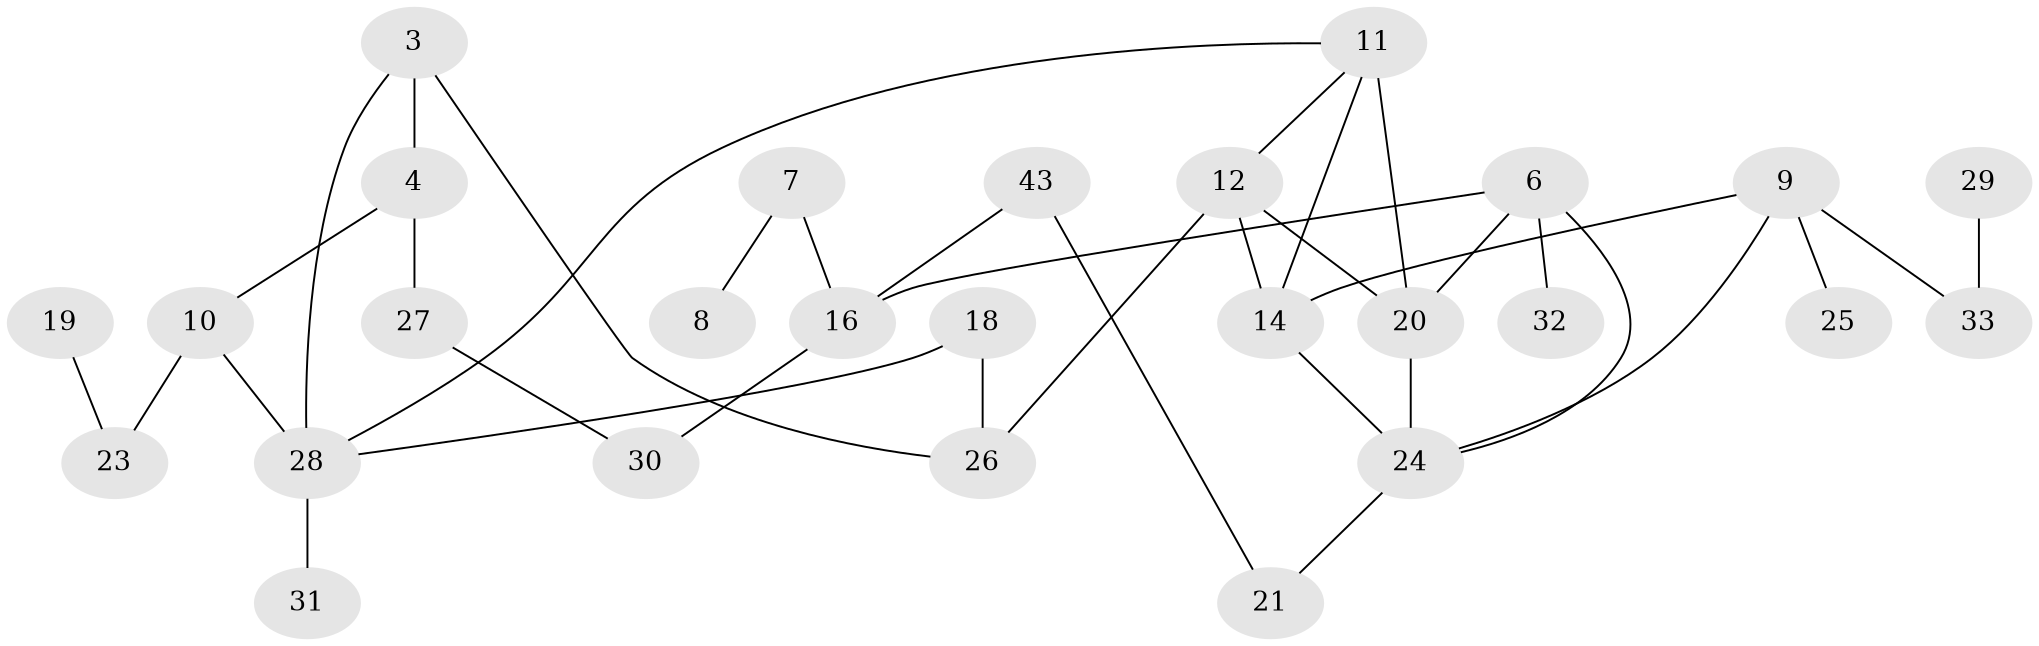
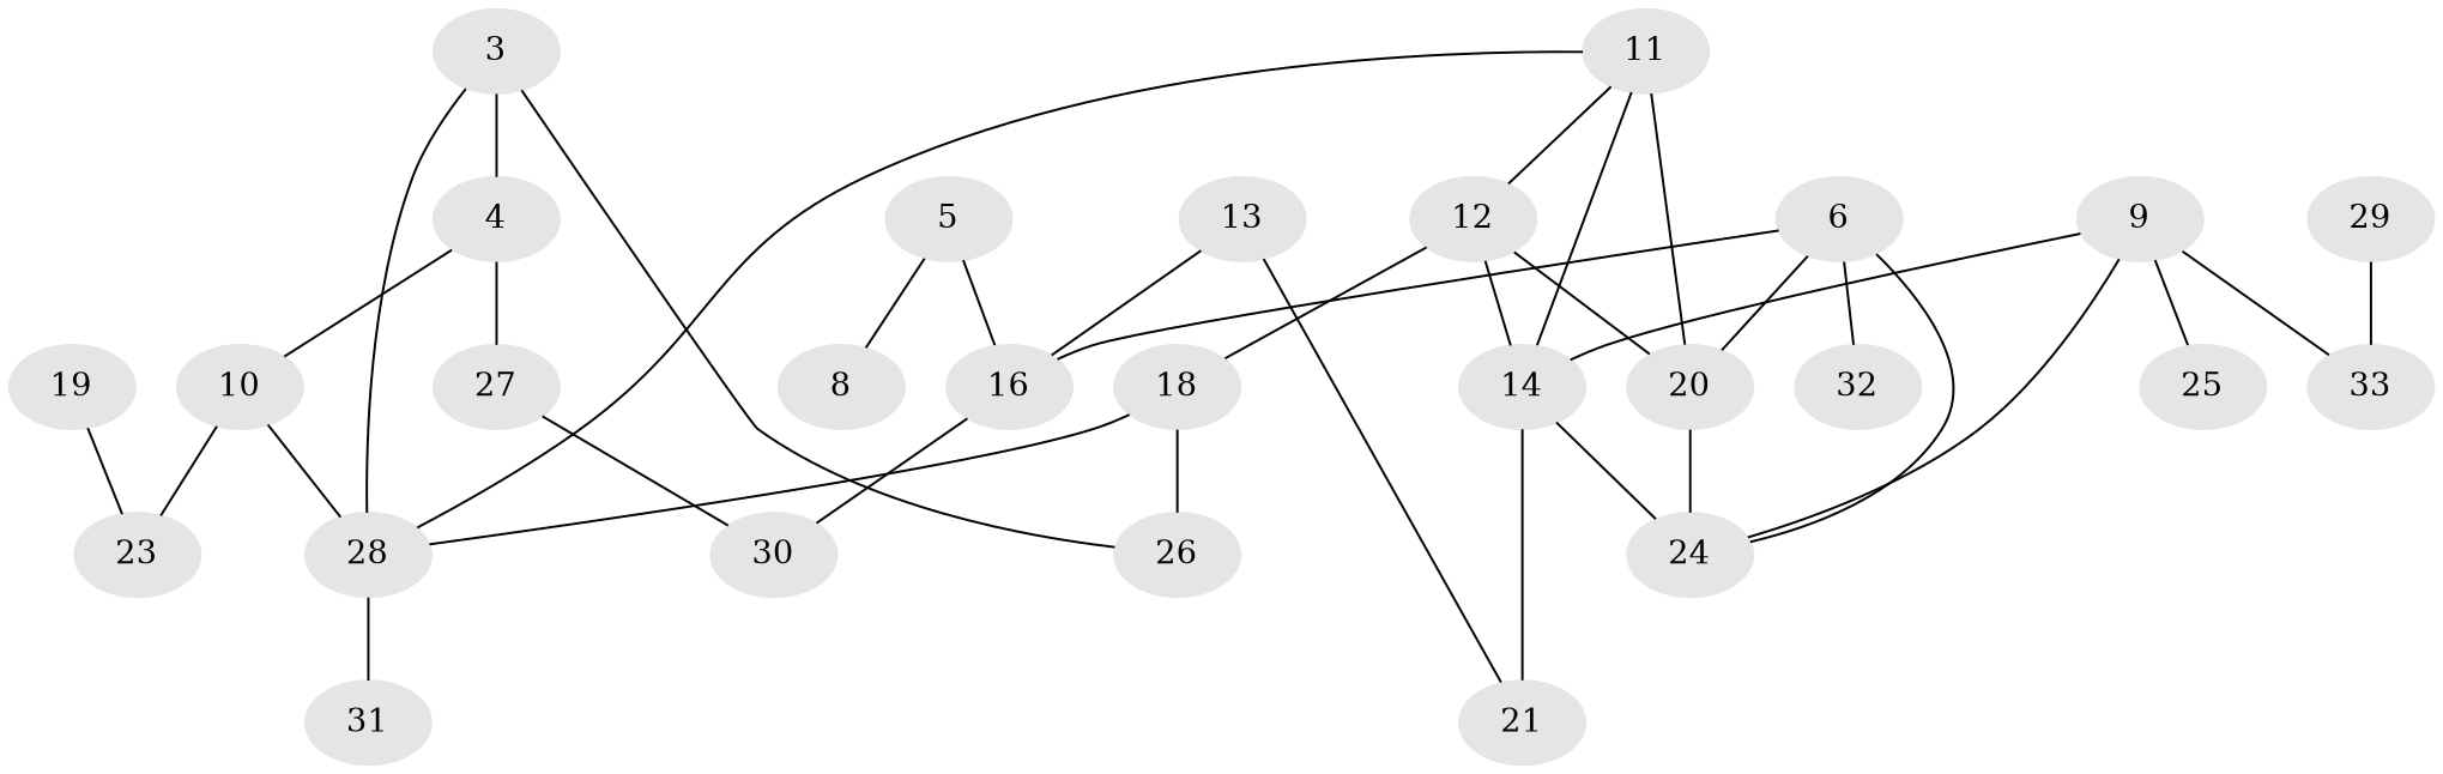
  graph {
    node [color=gray90 style=filled]
    edge [weight=1.0]
    3
    4
    26
    28
    10
    27
    31
    23
    30
    6
    16
    20
    24
    32
-   7
+   7 [label=5]
    8
    9
    14
    25
    33
    21
    19
    11
    12
    18
-   13 [label=43]
+   13
    29
    3 -- 4
    3 -- 26
    3 -- 28
    4 -- 10
    4 -- 27
    28 -- 31
    10 -- 28 [weight=2.0]
    10 -- 23
    27 -- 30
    6 -- 16
    6 -- 20
    6 -- 24
    6 -- 32
    16 -- 30
    20 -- 24
    7 -- 16
    7 -- 8
    9 -- 24
    9 -- 14
    9 -- 25
    9 -- 33
    14 -- 24
-   24 -- 21
+   14 -- 21
    19 -- 23
    11 -- 28
    11 -- 20 [weight=3.0]
    11 -- 14
    11 -- 12
    12 -- 20
    12 -- 14
-   12 -- 26
+   12 -- 18
    18 -- 26 [weight=2.0]
    18 -- 28
    13 -- 16
    13 -- 21
    29 -- 33
  }
